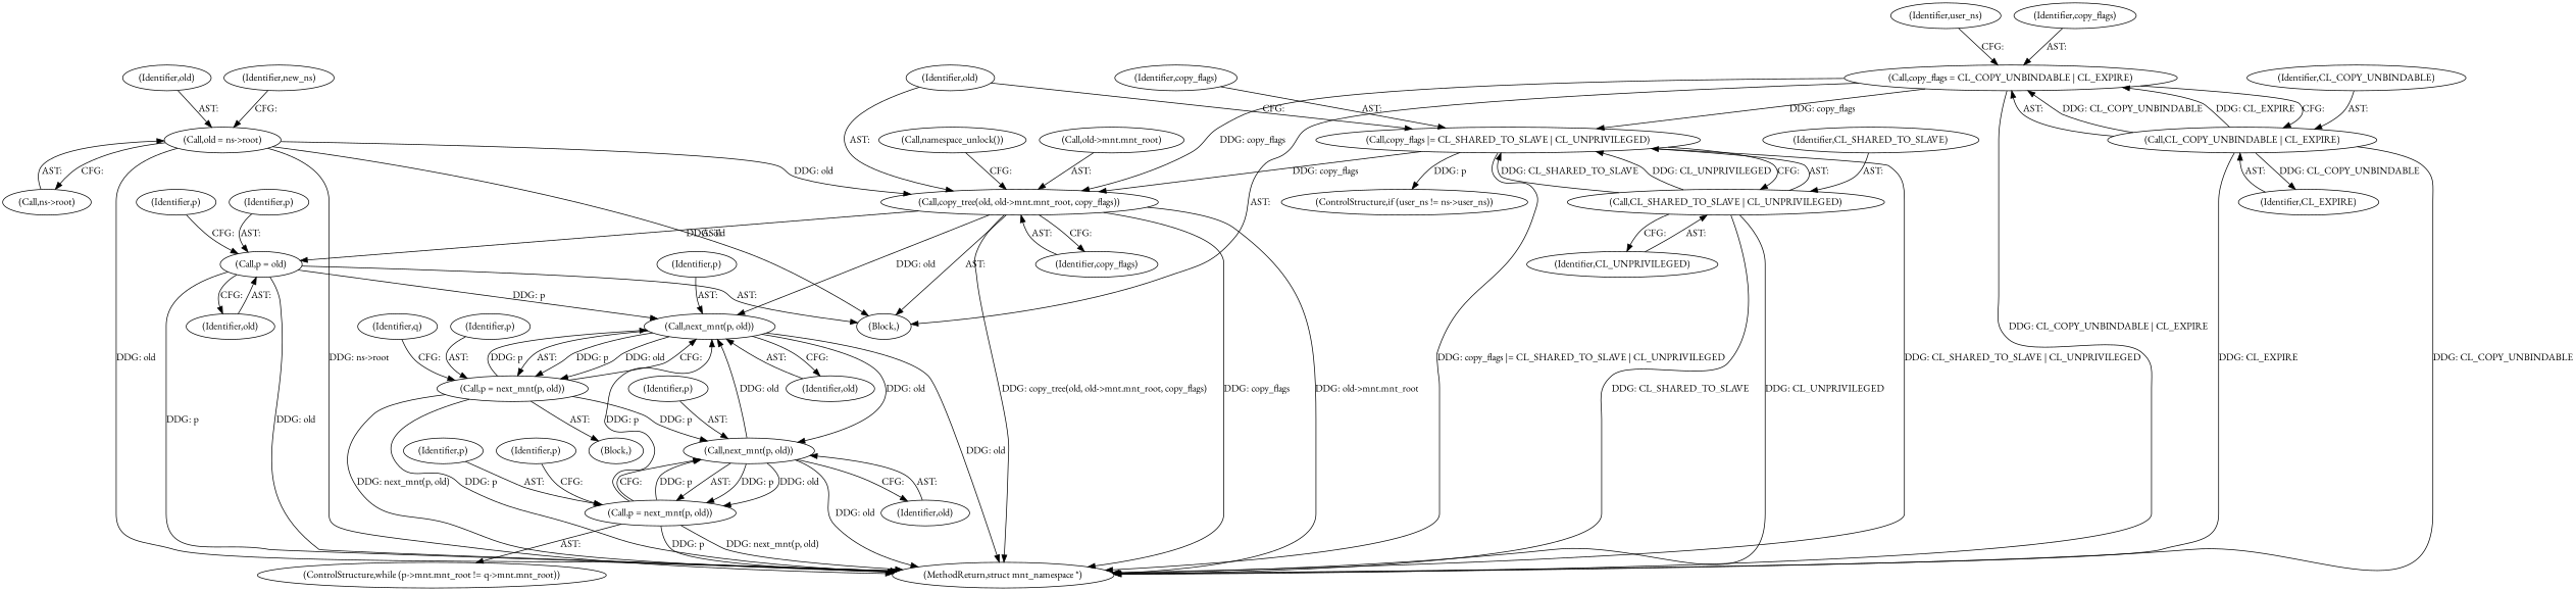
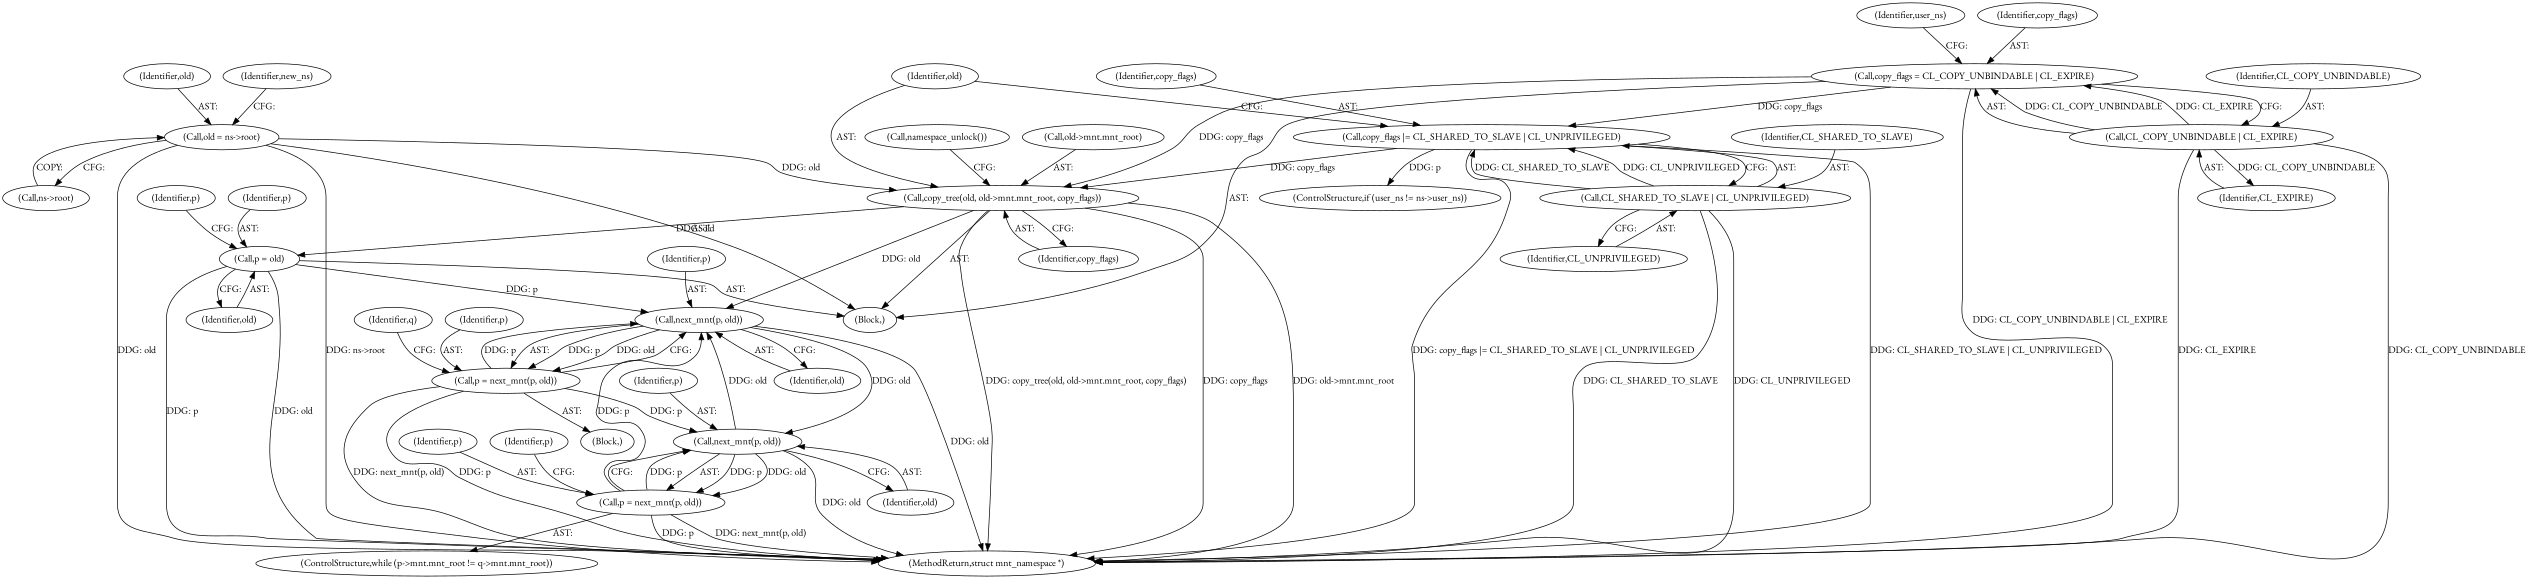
  digraph {
    fontname="EB Garamond"
    node [fontname="EB Garamond"]
    edge [fontname="EB Garamond"]
    n1 [label="(Call,copy_tree(old, old->mnt.mnt_root, copy_flags))"]
    n2 [label="(Call,p = old)"]
    n3 [label="(Call,next_mnt(p, old))"]
    n4 [label="(Block,)"]
    n5 [label="(MethodReturn,struct mnt_namespace *)"]
    n6 [label="(Identifier,copy_flags)"]
    n7 [label="(Identifier,old)"]
    n8 [label="(Call,p = next_mnt(p, old))"]
    n9 [label="(Call,next_mnt(p, old))"]
    n10 [label="(Identifier,old)"]
    n11 [label="(Call,old = ns->root)"]
    n12 [label="(Call,ns->root)"]
    n13 [label="(Call,copy_flags = CL_COPY_UNBINDABLE | CL_EXPIRE)"]
    n14 [label="(Call,CL_COPY_UNBINDABLE | CL_EXPIRE)"]
    n15 [label="(Call,copy_flags |= CL_SHARED_TO_SLAVE | CL_UNPRIVILEGED)"]
    n16 [label="(Identifier,CL_EXPIRE)"]
    n17 [label="(Call,CL_SHARED_TO_SLAVE | CL_UNPRIVILEGED)"]
    n18 [label="(ControlStructure,if (user_ns != ns->user_ns))"]
    n19 [label="(Identifier,CL_UNPRIVILEGED)"]
    n20 [label="(Block,)"]
    n21 [label="(Call,p = next_mnt(p, old))"]
    n22 [label="(Identifier,old)"]
    n23 [label="(ControlStructure,while (p->mnt.mnt_root != q->mnt.mnt_root))"]
    n24 [label="(Identifier,CL_COPY_UNBINDABLE)"]
    n25 [label="(Identifier,p)"]
    n26 [label="(Identifier,user_ns)"]
    n27 [label="(Identifier,copy_flags)"]
    n28 [label="(Identifier,p)"]
    n29 [label="(Identifier,p)"]
    n30 [label="(Identifier,p)"]
    n31 [label="(Call,old->mnt.mnt_root)"]
    n32 [label="(Identifier,CL_SHARED_TO_SLAVE)"]
    n33 [label="(Identifier,copy_flags)"]
    n34 [label="(Call,namespace_unlock())"]
    n35 [label="(Identifier,q)"]
    n36 [label="(Identifier,old)"]
    n37 [label="(Identifier,p)"]
    n38 [label="(Identifier,p)"]
    n39 [label="(Identifier,new_ns)"]
    n40 [label="(Identifier,p)"]
    n41 [label="(Identifier,old)"]
    n1 -> n2 [label="DDG: old"]
    n1 -> n3 [label="DDG: old"]
    n1 -> n4 [label="AST: "]
    n1 -> n5 [label="DDG: old->mnt.mnt_root"]
    n1 -> n5 [label="DDG: copy_tree(old, old->mnt.mnt_root, copy_flags)"]
    n1 -> n5 [label="DDG: copy_flags"]
    n1 -> n6 [label="CFG: "]
    n2 -> n3 [label="DDG: p"]
    n2 -> n4 [label="AST: "]
    n2 -> n5 [label="DDG: p"]
    n2 -> n5 [label="DDG: old"]
    n2 -> n7 [label="CFG: "]
    n3 -> n5 [label="DDG: old"]
    n3 -> n8 [label="AST: "]
    n3 -> n8 [label="DDG: p"]
    n3 -> n8 [label="DDG: old"]
    n3 -> n9 [label="DDG: old"]
    n3 -> n10 [label="CFG: "]
    n6 -> n1 [label="AST: "]
    n7 -> n2 [label="AST: "]
    n8 -> n3 [label="CFG: "]
    n8 -> n3 [label="DDG: p"]
    n8 -> n5 [label="DDG: next_mnt(p, old)"]
    n8 -> n5 [label="DDG: p"]
    n8 -> n9 [label="DDG: p"]
    n8 -> n20 [label="AST: "]
    n9 -> n3 [label="DDG: old"]
    n9 -> n5 [label="DDG: old"]
    n9 -> n21 [label="AST: "]
    n9 -> n21 [label="DDG: p"]
    n9 -> n21 [label="DDG: old"]
    n9 -> n22 [label="CFG: "]
    n10 -> n3 [label="AST: "]
    n11 -> n1 [label="DDG: old"]
    n11 -> n4 [label="AST: "]
    n11 -> n5 [label="DDG: old"]
    n11 -> n5 [label="DDG: ns->root"]
    n11 -> n12 [label="CFG: "]
-   n12 -> n11 [label="AST: "]
+   n12 -> n11 [label="COPY: "]
    n13 -> n1 [label="DDG: copy_flags"]
    n13 -> n4 [label="AST: "]
    n13 -> n5 [label="DDG: CL_COPY_UNBINDABLE | CL_EXPIRE"]
    n13 -> n14 [label="CFG: "]
    n13 -> n15 [label="DDG: copy_flags"]
    n14 -> n5 [label="DDG: CL_EXPIRE"]
    n14 -> n5 [label="DDG: CL_COPY_UNBINDABLE"]
    n14 -> n13 [label="AST: "]
    n14 -> n13 [label="DDG: CL_COPY_UNBINDABLE"]
    n14 -> n13 [label="DDG: CL_EXPIRE"]
    n14 -> n16 [label="DDG: CL_COPY_UNBINDABLE"]
    n15 -> n1 [label="DDG: copy_flags"]
    n15 -> n5 [label="DDG: CL_SHARED_TO_SLAVE | CL_UNPRIVILEGED"]
    n15 -> n5 [label="DDG: copy_flags |= CL_SHARED_TO_SLAVE | CL_UNPRIVILEGED"]
    n15 -> n17 [label="CFG: "]
    n15 -> n18 [label="DDG: p"]
    n16 -> n14 [label="AST: "]
    n17 -> n5 [label="DDG: CL_SHARED_TO_SLAVE"]
    n17 -> n5 [label="DDG: CL_UNPRIVILEGED"]
    n17 -> n15 [label="AST: "]
    n17 -> n15 [label="DDG: CL_SHARED_TO_SLAVE"]
    n17 -> n15 [label="DDG: CL_UNPRIVILEGED"]
    n17 -> n19 [label="CFG: "]
    n19 -> n17 [label="AST: "]
    n21 -> n3 [label="DDG: p"]
    n21 -> n5 [label="DDG: p"]
    n21 -> n5 [label="DDG: next_mnt(p, old)"]
    n21 -> n9 [label="CFG: "]
    n21 -> n9 [label="DDG: p"]
    n21 -> n23 [label="AST: "]
    n22 -> n9 [label="AST: "]
    n24 -> n14 [label="AST: "]
    n25 -> n9 [label="AST: "]
    n26 -> n13 [label="CFG: "]
    n27 -> n13 [label="AST: "]
    n28 -> n2 [label="AST: "]
    n29 -> n21 [label="AST: "]
    n30 -> n8 [label="AST: "]
    n31 -> n1 [label="AST: "]
    n32 -> n17 [label="AST: "]
    n33 -> n15 [label="AST: "]
    n34 -> n1 [label="CFG: "]
    n35 -> n8 [label="CFG: "]
    n36 -> n11 [label="AST: "]
    n37 -> n21 [label="CFG: "]
    n38 -> n2 [label="CFG: "]
    n39 -> n11 [label="CFG: "]
    n40 -> n3 [label="AST: "]
    n41 -> n1 [label="AST: "]
    n41 -> n15 [label="CFG: "]
  }
